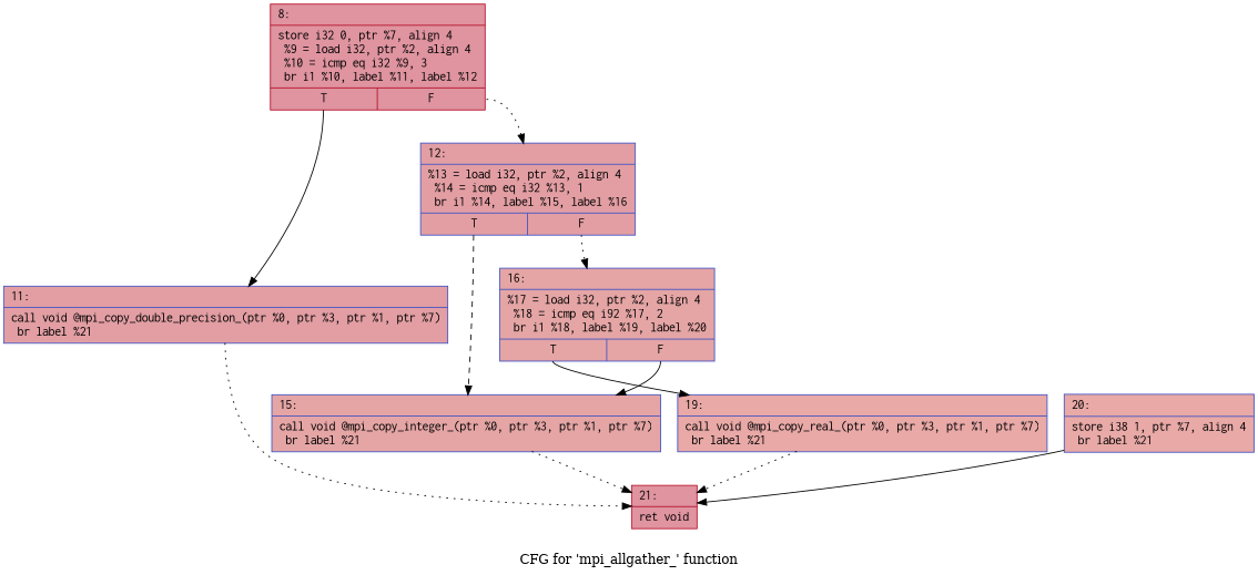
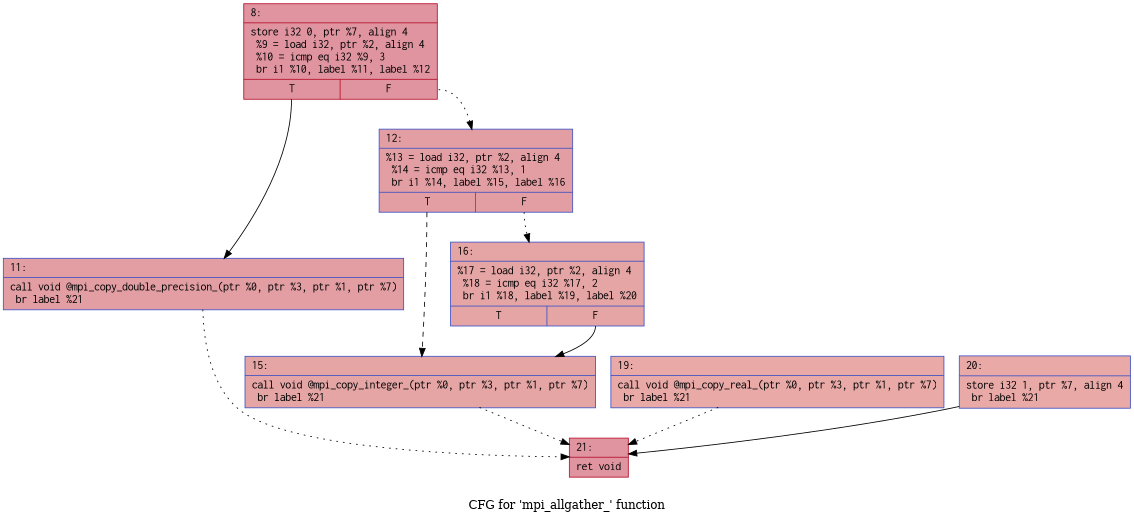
  digraph {
    label="CFG for 'mpi_allgather_' function"
    node [color="#3d50c3ff" fillcolor="#b70d2870" fontname=Courier shape=record style=filled]
    edge [style=dotted]
    n1 [color="#b70d28ff" label="{8:\l|  store i32 0, ptr %7, align 4\l  %9 = load i32, ptr %2, align 4\l  %10 = icmp eq i32 %9, 3\l  br i1 %10, label %11, label %12\l|{<s0>T|<s1>F}}"]
    n2 [fillcolor="#be242e70" label="{11:\l|  call void @mpi_copy_double_precision_(ptr %0, ptr %3, ptr %1, ptr %7)\l  br label %21\l}"]
    n3 [fillcolor="#be242e70" label="{12:\l|  %13 = load i32, ptr %2, align 4\l  %14 = icmp eq i32 %13, 1\l  br i1 %14, label %15, label %16\l|{<s0>T|<s1>F}}"]
    n4 [color="#b70d28ff" label="{21:\l|  ret void\l}"]
    n5 [fillcolor="#c5333470" label="{15:\l|  call void @mpi_copy_integer_(ptr %0, ptr %3, ptr %1, ptr %7)\l  br label %21\l}"]
-   n6 [fillcolor="#c5333470" label="{16:\l|  %17 = load i32, ptr %2, align 4\l  %18 = icmp eq i92 %17, 2\l  br i1 %18, label %19, label %20\l|{<s0>T|<s1>F}}"]
+   n6 [fillcolor="#c5333470" label="{16:\l|  %17 = load i32, ptr %2, align 4\l  %18 = icmp eq i32 %17, 2\l  br i1 %18, label %19, label %20\l|{<s0>T|<s1>F}}"]
    n7 [fillcolor="#ca3b3770" label="{19:\l|  call void @mpi_copy_real_(ptr %0, ptr %3, ptr %1, ptr %7)\l  br label %21\l}"]
-   n8 [fillcolor="#ca3b3770" label="{20:\l|  store i38 1, ptr %7, align 4\l  br label %21\l}"]
+   n8 [fillcolor="#ca3b3770" label="{20:\l|  store i32 1, ptr %7, align 4\l  br label %21\l}"]
    n1 -> n2 [style=solid tailport=s0]
    n1 -> n3 [tailport=s1]
    n2 -> n4
    n3 -> n5 [style=dashed tailport=s0]
    n3 -> n6 [tailport=s1]
    n5 -> n4
    n6 -> n5 [style=solid tailport=s1]
-   n6 -> n7 [style=solid tailport=s0]
    n7 -> n4
    n8 -> n4 [style=solid]
  }
